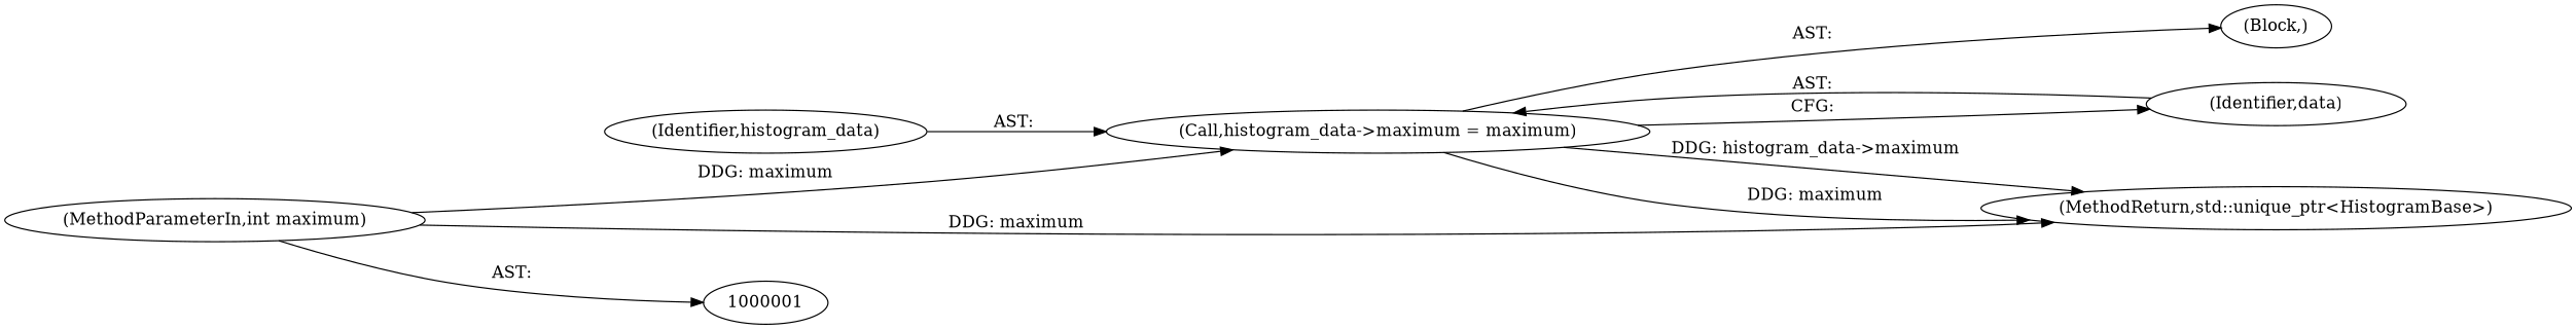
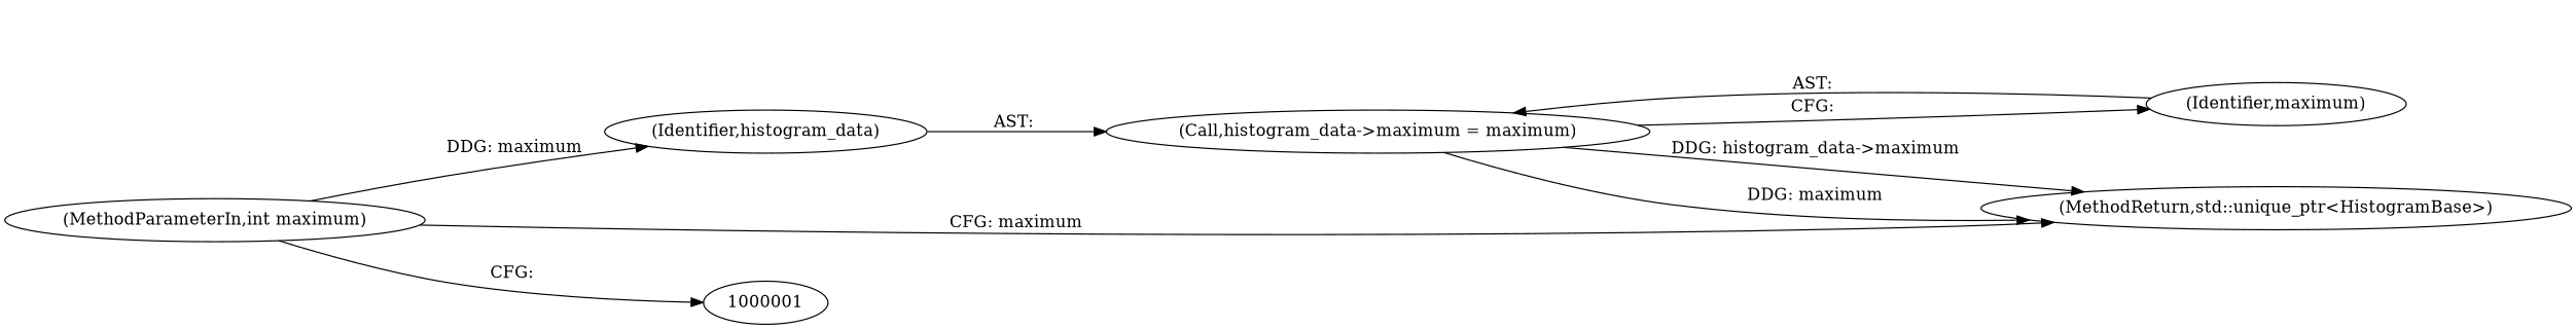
  digraph {
    rankdir=LR
    n1 [label="(Call,histogram_data->maximum = maximum)"]
    n2 [label="(MethodReturn,std::unique_ptr<HistogramBase>)"]
-   n3 [label="(Block,)"]
-   n4 [label="(Identifier,data)"]
+   n4 [label="(Identifier,maximum)"]
    n5 [label="(MethodParameterIn,int maximum)"]
    n6 [label=1000001]
    n7 [label="(Identifier,histogram_data)"]
    n1 -> n2 [label="DDG: histogram_data->maximum"]
    n1 -> n2 [label="DDG: maximum"]
-   n1 -> n3 [label="AST: "]
    n1 -> n4 [label="CFG: "]
    n4 -> n1 [label="AST: "]
-   n5 -> n1 [label="DDG: maximum"]
-   n5 -> n2 [label="DDG: maximum"]
-   n5 -> n6 [label="AST: "]
+   n5 -> n7 [label="DDG: maximum"]
+   n5 -> n2 [label="CFG: maximum"]
+   n5 -> n6 [label="CFG: "]
    n7 -> n1 [label="AST: "]
  }
